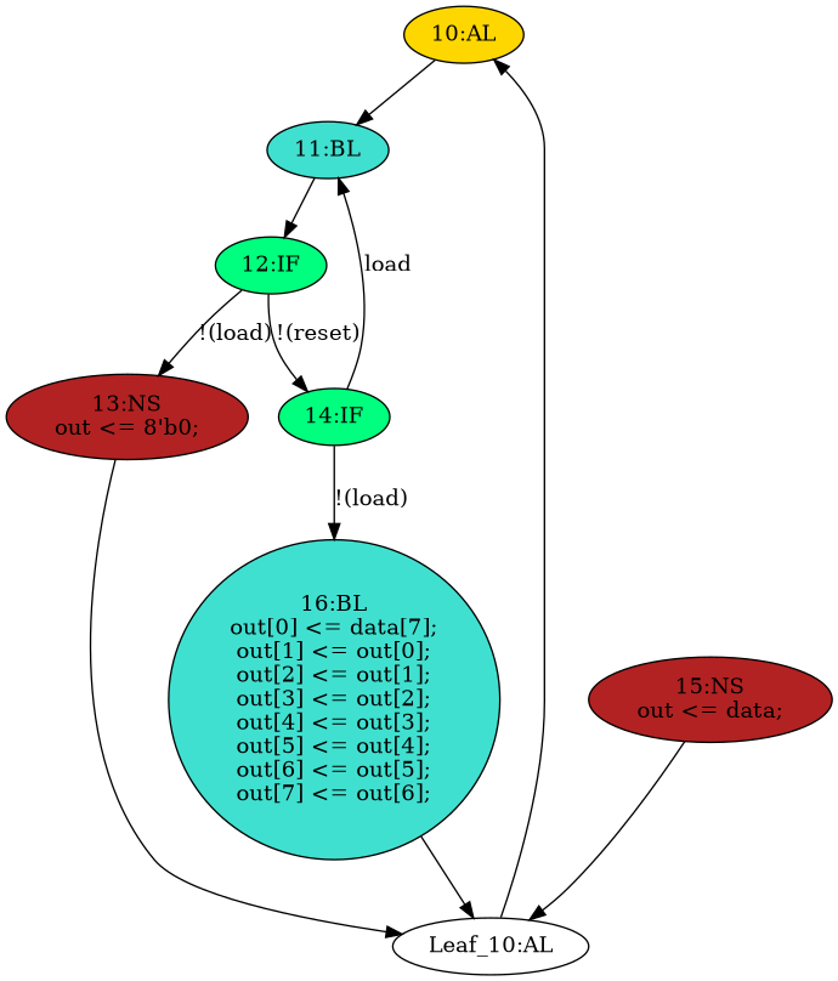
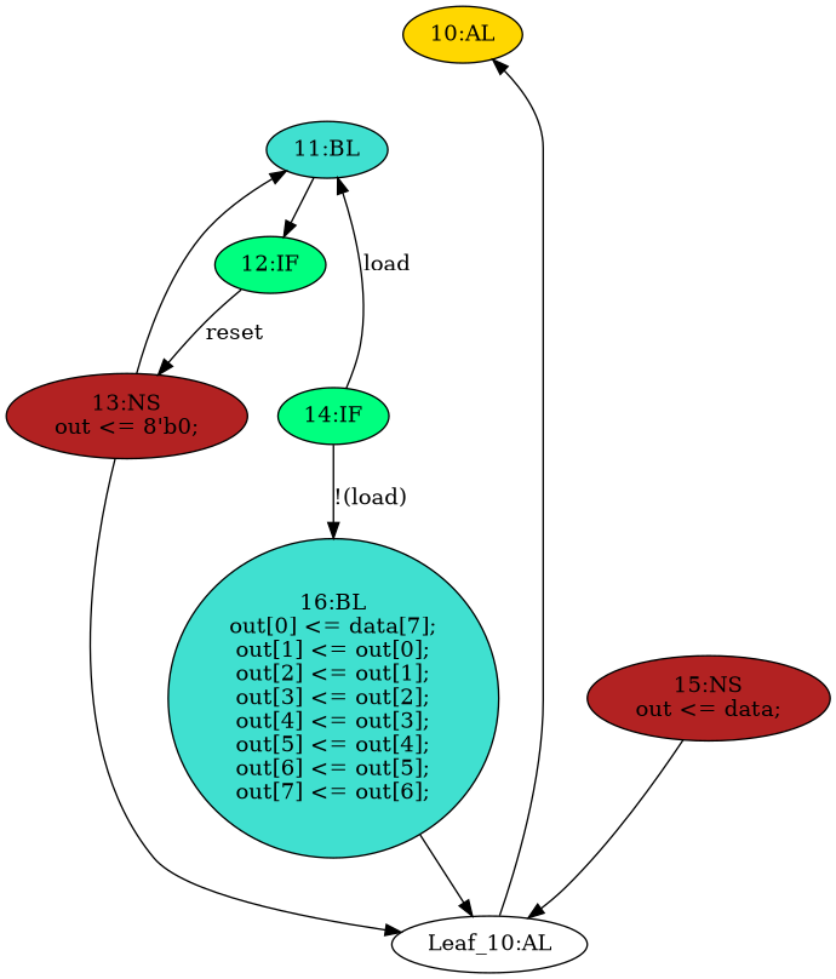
  strict digraph {
    node [fillcolor=turquoise statements="[]" style=filled typ=Block]
    edge [cond="[]" lineno=None]
    n1 [ast="<pyverilog.vparser.ast.Always object at 0x7f82e7a63210>" clk_sens=True fillcolor=gold label="10:AL" sens="['clk', 'reset']" typ=Always use_var="['load', 'reset', 'data', 'out']"]
    n2 [ast="<pyverilog.vparser.ast.Block object at 0x7f82e7a63890>" label="11:BL"]
    n3 [ast="<pyverilog.vparser.ast.IfStatement object at 0x7f82e77ce550>" fillcolor=springgreen label="12:IF" typ=IfStatement]
    n4 [ast="<pyverilog.vparser.ast.IfStatement object at 0x7f82e7a71050>" fillcolor=springgreen label="14:IF" typ=IfStatement]
    n5 [ast="<pyverilog.vparser.ast.NonblockingSubstitution object at 0x7f82e77cecd0>" fillcolor=firebrick label="13:NS\nout <= 8'b0;" statements="[<pyverilog.vparser.ast.NonblockingSubstitution object at 0x7f82e77cecd0>]" typ=NonblockingSubstitution]
    n6 [ast="<pyverilog.vparser.ast.Block object at 0x7f82e76d8650>" label="16:BL\nout[0] <= data[7];\nout[1] <= out[0];\nout[2] <= out[1];\nout[3] <= out[2];\nout[4] <= out[3];\nout[5] <= out[4];\nout[6] <= out[5];\nout[7] <= out[6];" statements="[<pyverilog.vparser.ast.NonblockingSubstitution object at 0x7f82e7a66150>, <pyverilog.vparser.ast.NonblockingSubstitution object at 0x7f82eb985d10>, <pyverilog.vparser.ast.NonblockingSubstitution object at 0x7f82e7ae0650>, <pyverilog.vparser.ast.NonblockingSubstitution object at 0x7f82e76d8a10>, <pyverilog.vparser.ast.NonblockingSubstitution object at 0x7f82e76d8610>, <pyverilog.vparser.ast.NonblockingSubstitution object at 0x7f82e76d8b50>, <pyverilog.vparser.ast.NonblockingSubstitution object at 0x7f82e76d8ad0>, <pyverilog.vparser.ast.NonblockingSubstitution object at 0x7f82e76d8490>]"]
    n7 [def_var="['out']" label="Leaf_10:AL" fillcolor="" statements="" style="" typ=""]
    n8 [ast="<pyverilog.vparser.ast.NonblockingSubstitution object at 0x7f82e7a7d6d0>" fillcolor=firebrick label="15:NS\nout <= data;" statements="[<pyverilog.vparser.ast.NonblockingSubstitution object at 0x7f82e7a7d6d0>]" typ=NonblockingSubstitution]
-   n1 -> n2
+   n5 -> n2
    n2 -> n3
-   n3 -> n4 [cond="['reset']" label="!(reset)" lineno=12]
-   n3 -> n5 [cond="['reset']" label="!(load)" lineno=12]
+   n3 -> n5 [cond="['reset']" label=reset lineno=12]
    n4 -> n2 [cond="['load']" label=load lineno=14]
    n4 -> n6 [cond="['load']" label="!(load)" lineno=14]
    n5 -> n7
    n6 -> n7
    n7 -> n1 [cond="" lineno=""]
    n8 -> n7
  }
